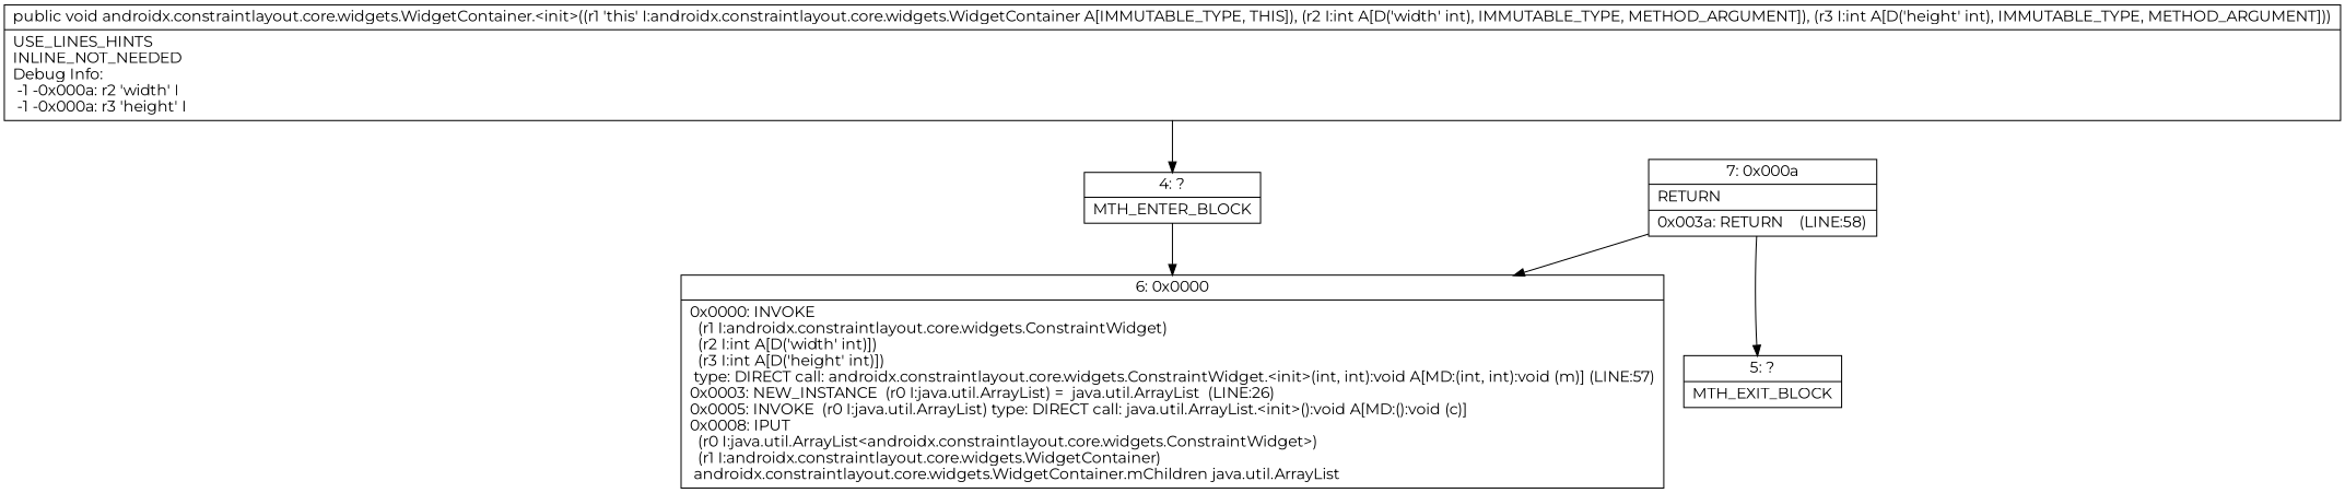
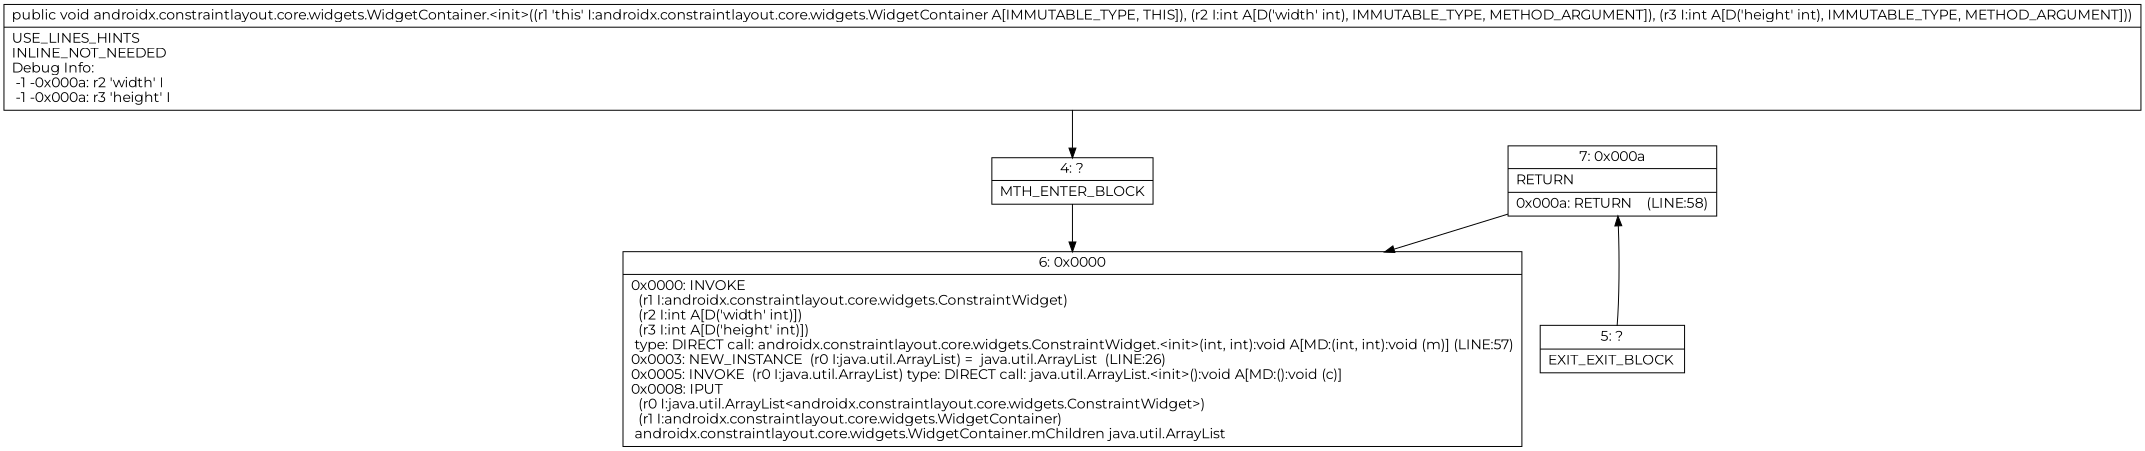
  digraph {
    fontname=Montserrat
    node [fontname=Montserrat shape=record]
    edge [fontname=Montserrat]
    n1 [label="{4\:\ ?|MTH_ENTER_BLOCK\l}"]
    n2 [label="{6\:\ 0x0000|0x0000: INVOKE  \l  (r1 I:androidx.constraintlayout.core.widgets.ConstraintWidget)\l  (r2 I:int A[D('width' int)])\l  (r3 I:int A[D('height' int)])\l type: DIRECT call: androidx.constraintlayout.core.widgets.ConstraintWidget.\<init\>(int, int):void A[MD:(int, int):void (m)] (LINE:57)\l0x0003: NEW_INSTANCE  (r0 I:java.util.ArrayList) =  java.util.ArrayList  (LINE:26)\l0x0005: INVOKE  (r0 I:java.util.ArrayList) type: DIRECT call: java.util.ArrayList.\<init\>():void A[MD:():void (c)]\l0x0008: IPUT  \l  (r0 I:java.util.ArrayList\<androidx.constraintlayout.core.widgets.ConstraintWidget\>)\l  (r1 I:androidx.constraintlayout.core.widgets.WidgetContainer)\l androidx.constraintlayout.core.widgets.WidgetContainer.mChildren java.util.ArrayList \l}"]
-   n3 [label="{7\:\ 0x000a|RETURN\l|0x003a: RETURN    (LINE:58)\l}"]
-   n4 [label="{5\:\ ?|MTH_EXIT_BLOCK\l}"]
+   n3 [label="{7\:\ 0x000a|RETURN\l|0x000a: RETURN    (LINE:58)\l}"]
+   n4 [label="{5\:\ ?|EXIT_EXIT_BLOCK\l}"]
    n5 [label="{public void androidx.constraintlayout.core.widgets.WidgetContainer.\<init\>((r1 'this' I:androidx.constraintlayout.core.widgets.WidgetContainer A[IMMUTABLE_TYPE, THIS]), (r2 I:int A[D('width' int), IMMUTABLE_TYPE, METHOD_ARGUMENT]), (r3 I:int A[D('height' int), IMMUTABLE_TYPE, METHOD_ARGUMENT]))  | USE_LINES_HINTS\lINLINE_NOT_NEEDED\lDebug Info:\l  \-1 \-0x000a: r2 'width' I\l  \-1 \-0x000a: r3 'height' I\l}"]
    n1 -> n2
    n3 -> n2
-   n3 -> n4
+   n4 -> n3
    n5 -> n1
  }
